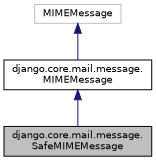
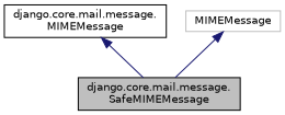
  digraph {
    node [color=black fillcolor=white fontname=Helvetica fontsize=10 shape=record style=filled]
    edge [color=midnightblue dir=back fontname=Helvetica fontsize=10 labelfontname=Helvetica labelfontsize=10 style=solid]
    n1 [fillcolor=grey75 fontcolor=black height=0.2 label="django.core.mail.message.\lSafeMIMEMessage" width=0.4]
    n2 [height=0.2 label="django.core.mail.message.\lMIMEMessage" width=0.4]
    n3 [color=grey75 height=0.2 label=MIMEMessage width=0.4]
    n2 -> n1
-   n3 -> n2
+   n3 -> n1
  }
